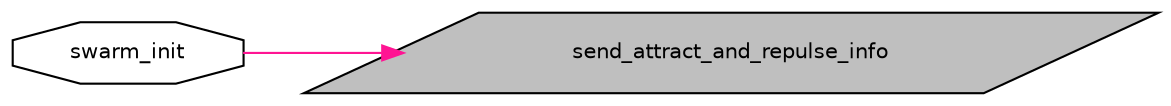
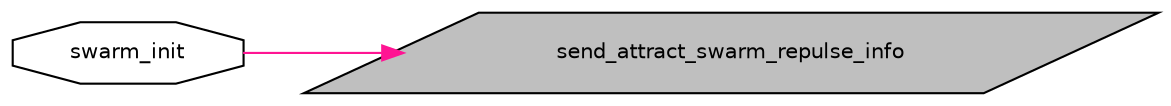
  digraph {
    rankdir=RL
    node [color=black fontname=Helvetica fontsize=10 style=filled]
-   n1 [fillcolor=grey75 fontcolor=black height=0.2 label=send_attract_and_repulse_info shape=parallelogram width=0.4]
+   n1 [fillcolor=grey75 fontcolor=black height=0.2 label=send_attract_swarm_repulse_info shape=parallelogram width=0.4]
    n2 [fillcolor=white height=0.2 label=swarm_init shape=octagon width=0.4]
    n1 -> n2 [color=deeppink dir=back fontname=Helvetica fontsize=10 labelfontname=Helvetica labelfontsize=10 style=solid]
  }
